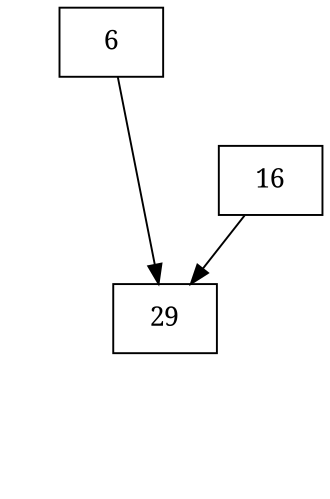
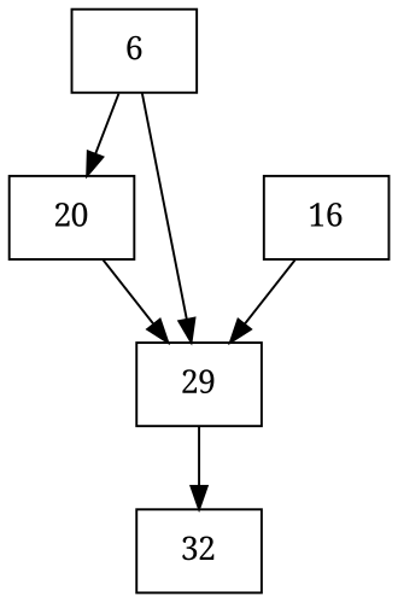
  digraph {
    fontname="Noto Serif"
    node [fontname="Noto Serif" shape=box]
    edge [fontname="Noto Serif"]
    n1 [label=6]
+   n2 [label=20]
    n3 [label=29]
+   n4 [label=32]
    n5 [label=16]
+   n1 -> n2
    n1 -> n3
+   n2 -> n3
+   n3 -> n4
    n5 -> n3
  }
